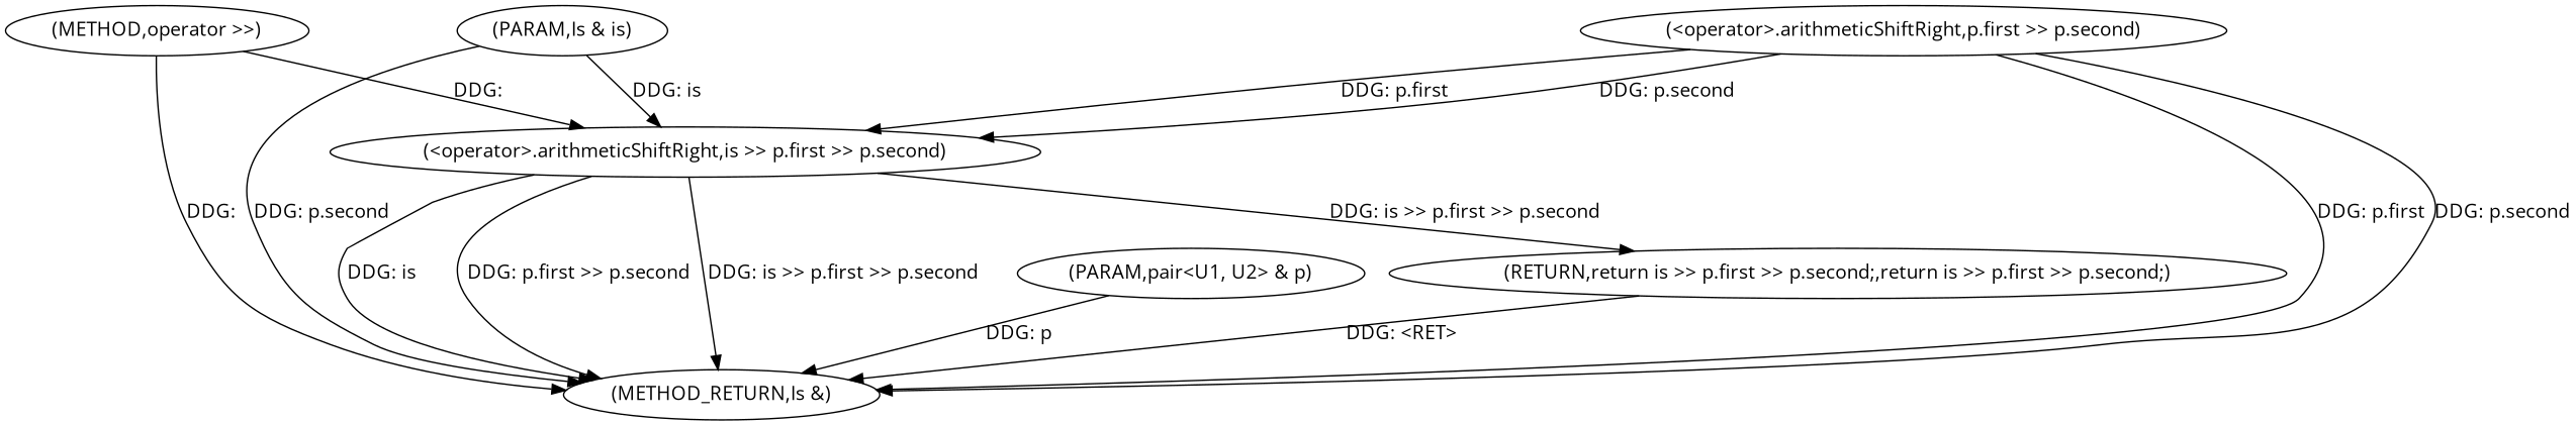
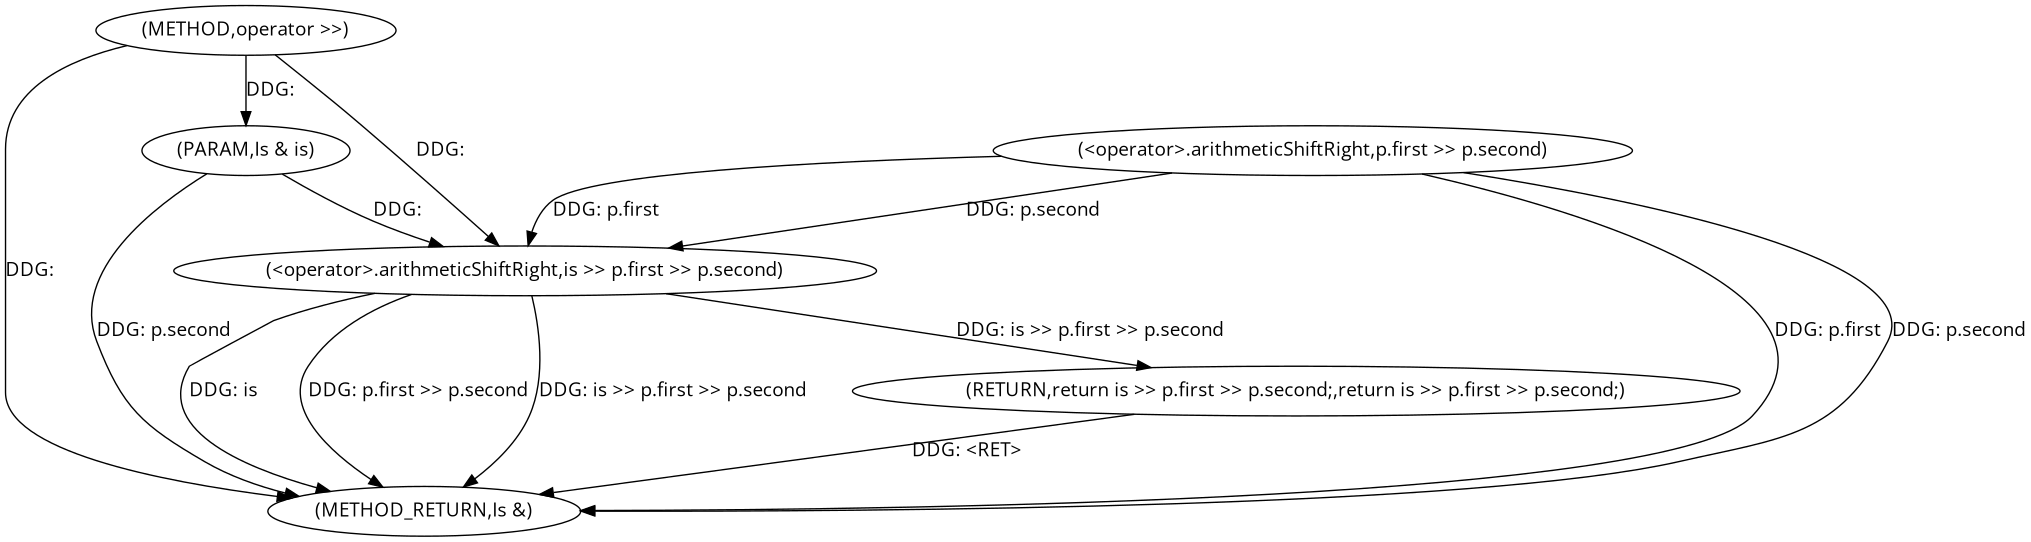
  digraph {
    fontname="Open Sans"
    node [fontname="Open Sans"]
    edge [fontname="Open Sans"]
    n1 [label="(METHOD,operator >>)"]
    n2 [label="(PARAM,Is & is)"]
    n3 [label="(<operator>.arithmeticShiftRight,is >> p.first >> p.second)"]
    n4 [label="(METHOD_RETURN,Is &)"]
-   n5 [label="(PARAM,pair<U1, U2> & p)"]
    n6 [label="(RETURN,return is >> p.first >> p.second;,return is >> p.first >> p.second;)"]
    n7 [label="(<operator>.arithmeticShiftRight,p.first >> p.second)"]
+   n1 -> n2 [label="DDG: "]
    n1 -> n3 [label="DDG: "]
    n1 -> n4 [label="DDG: "]
-   n2 -> n3 [label="DDG: is"]
+   n2 -> n3 [label="DDG: "]
    n2 -> n4 [label="DDG: p.second"]
    n3 -> n4 [label="DDG: is"]
    n3 -> n4 [label="DDG: p.first >> p.second"]
    n3 -> n4 [label="DDG: is >> p.first >> p.second"]
    n3 -> n6 [label="DDG: is >> p.first >> p.second"]
-   n5 -> n4 [label="DDG: p"]
    n6 -> n4 [label="DDG: <RET>"]
    n7 -> n3 [label="DDG: p.first"]
    n7 -> n3 [label="DDG: p.second"]
    n7 -> n4 [label="DDG: p.first"]
    n7 -> n4 [label="DDG: p.second"]
  }
